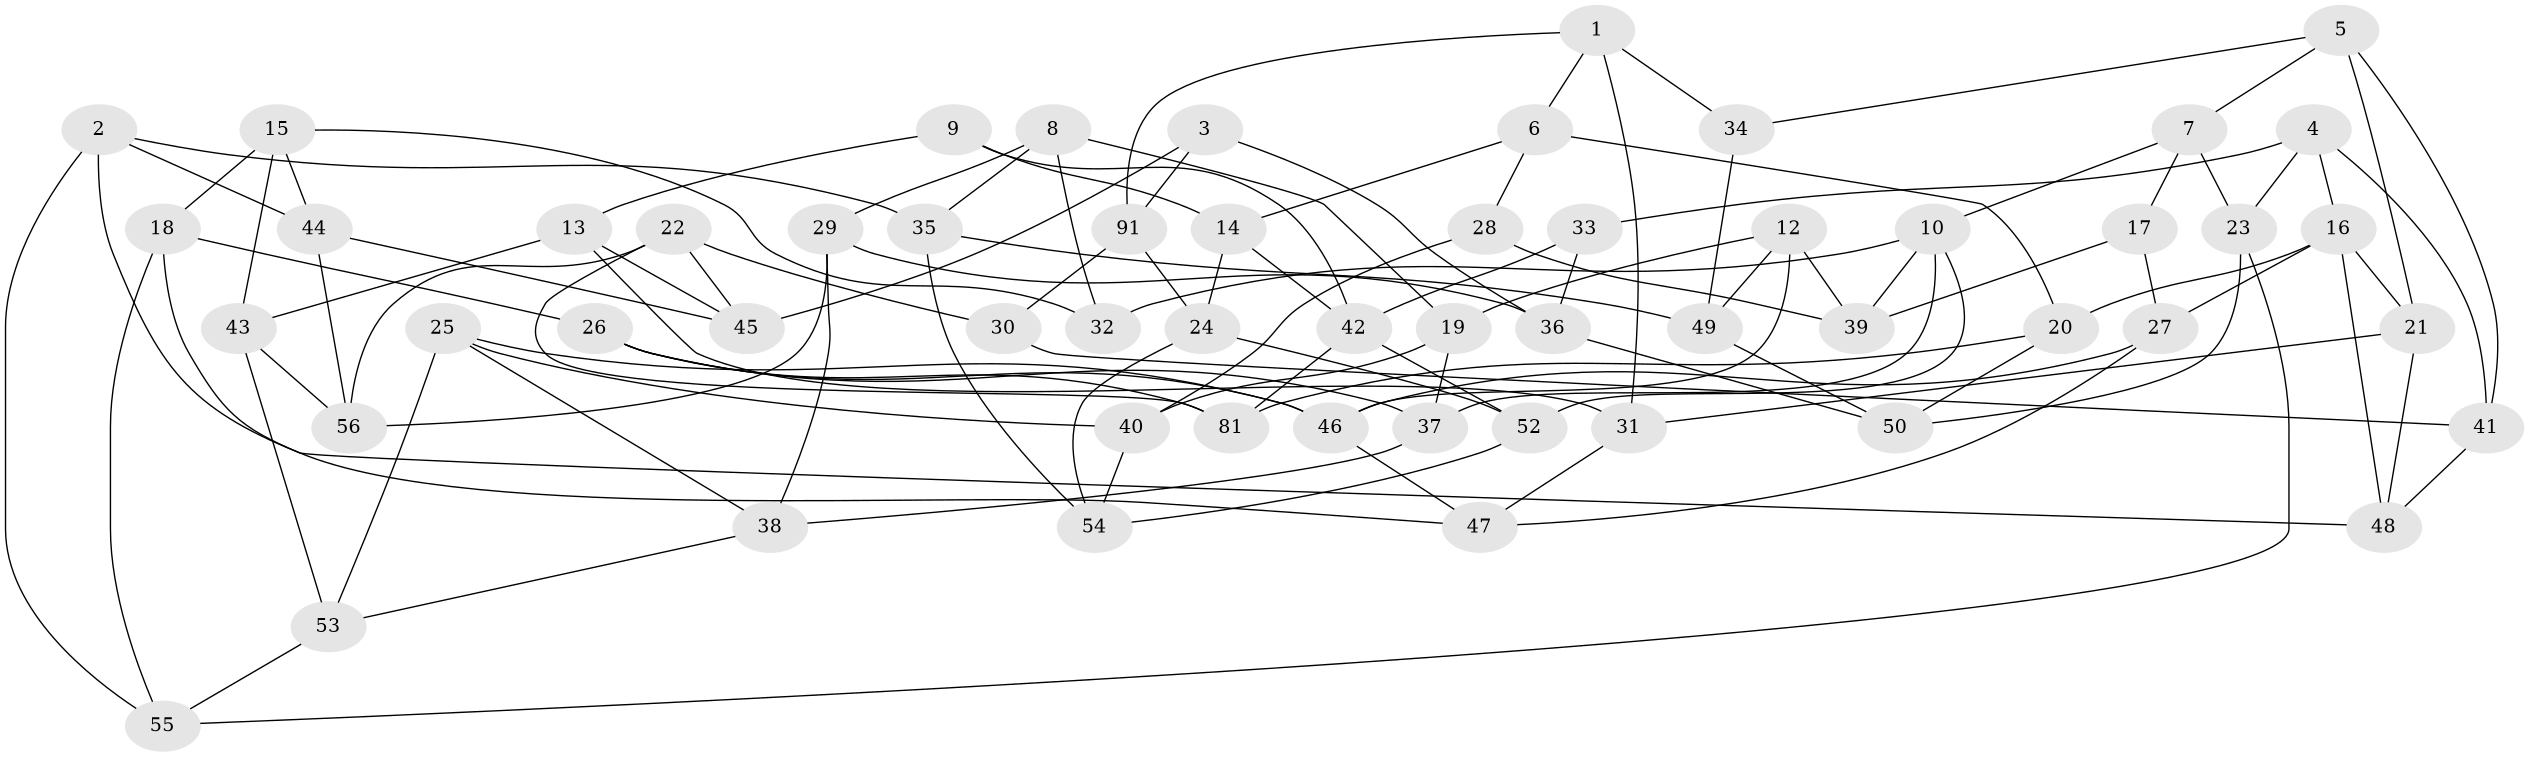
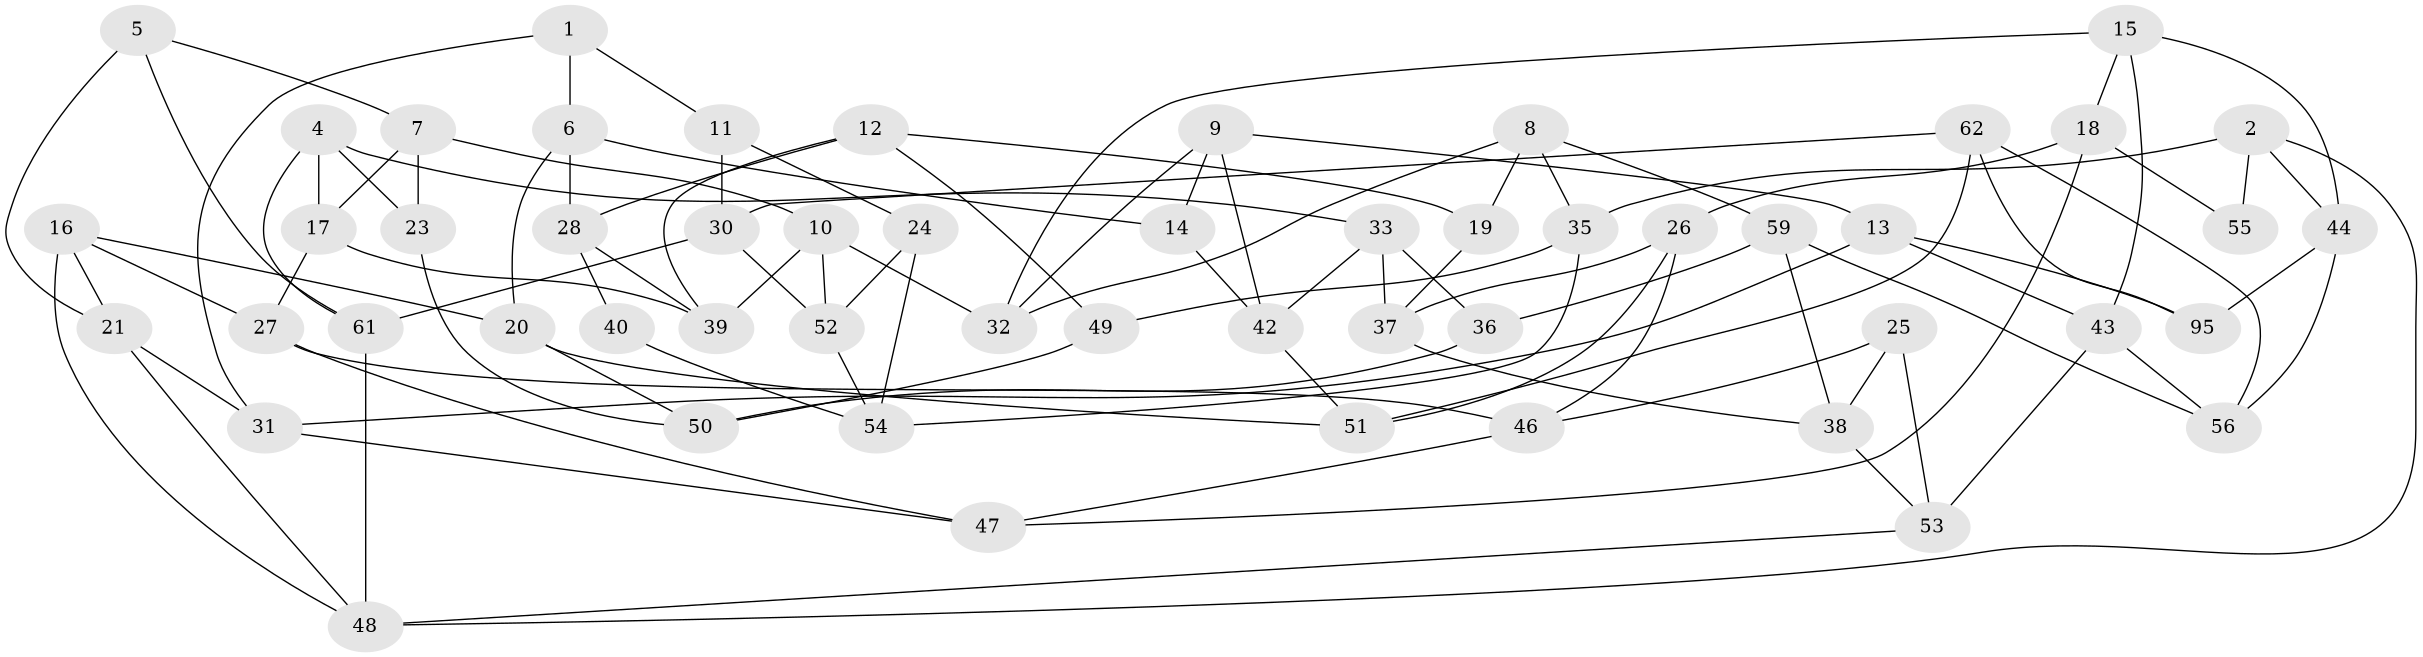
  graph {
    node [color=gray90 style=filled]
    1
    6
-   11 [label=91]
+   11
    31
-   34
    14
    20
    28
    24
    30
    47
    49
    2
    35
    44
    48
    55
    54
-   45
+   45 [label=95]
    56
-   3
    36
    50
    4
    17
    23
    33
-   41
+   41 [label=61]
    39
    27
    42
    37
    5
    7
    21
    10
-   51 [label=81]
+   51
    40
    32
    52
    8
    19
-   29
+   29 [label=59]
    38
    9
    13
    43
    12
    53
    15
    18
    26
    16
    46
-   22
+   22 [label=62]
    25
    1 -- 6
    1 -- 11
    1 -- 31
-   1 -- 34
    6 -- 14
    6 -- 20
    6 -- 28
    11 -- 24
    11 -- 30
    31 -- 47
-   34 -- 49
-   14 -- 24
    14 -- 42
    20 -- 50
    20 -- 51
    28 -- 39
    28 -- 40
    24 -- 54
    24 -- 52
    30 -- 41
-   42 -- 52
+   30 -- 52
    49 -- 50
    2 -- 35
    2 -- 44
    2 -- 48
    2 -- 55
    35 -- 49
    35 -- 54
    44 -- 45
    44 -- 56
-   3 -- 11
-   3 -- 45
-   3 -- 36
    36 -- 50
-   4 -- 16
+   4 -- 17
    4 -- 23
    4 -- 33
    4 -- 41
    17 -- 39
    17 -- 27
-   23 -- 55
    23 -- 50
    33 -- 36
    33 -- 42
-   10 -- 37
+   33 -- 37
    41 -- 48
    27 -- 47
    27 -- 46
    42 -- 51
    37 -- 38
-   5 -- 34
    5 -- 41
    5 -- 7
    5 -- 21
    7 -- 17
    7 -- 23
    7 -- 10
    21 -- 31
    21 -- 48
    10 -- 39
    10 -- 32
    10 -- 52
    40 -- 54
    52 -- 54
    8 -- 35
    8 -- 32
    8 -- 19
    8 -- 29
    19 -- 37
-   19 -- 40
    29 -- 56
    29 -- 36
    29 -- 38
    38 -- 53
    9 -- 14
    9 -- 42
+   9 -- 32
    9 -- 13
    13 -- 31
    13 -- 45
    13 -- 43
    43 -- 56
    43 -- 53
-   12 -- 46
+   12 -- 28
    12 -- 49
    12 -- 39
    12 -- 19
-   53 -- 55
+   53 -- 48
    15 -- 44
    15 -- 32
    15 -- 43
    15 -- 18
    18 -- 47
    18 -- 55
    18 -- 26
    26 -- 37
    26 -- 51
    26 -- 46
    16 -- 20
    16 -- 48
    16 -- 27
    16 -- 21
    46 -- 47
    22 -- 30
    22 -- 45
    22 -- 56
    22 -- 51
-   25 -- 40
    25 -- 38
    25 -- 53
    25 -- 46
  }
